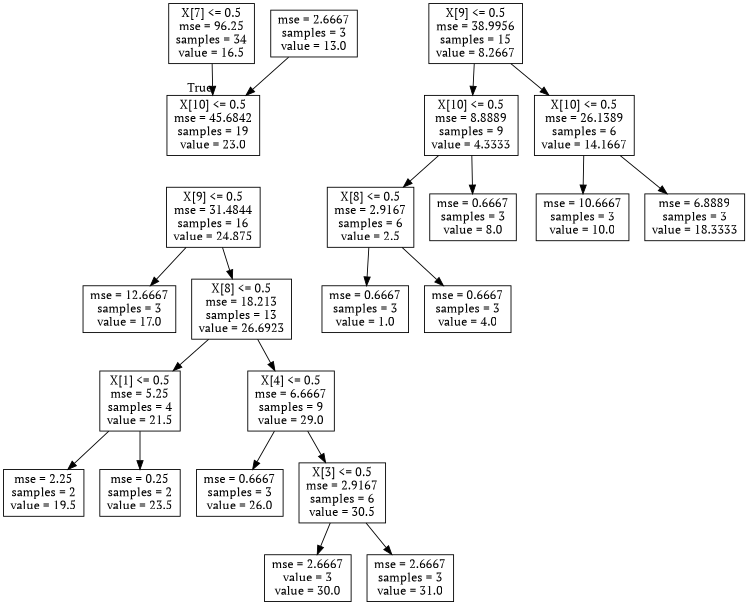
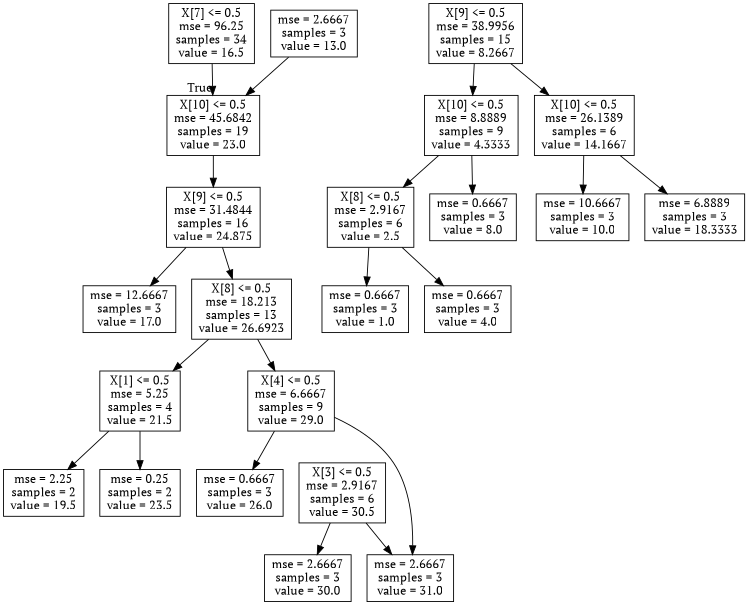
  digraph {
    fontname="PT Serif"
    node [fontname="PT Serif" shape=box]
    edge [fontname="PT Serif"]
    n1 [label="X[7] <= 0.5\nmse = 96.25\nsamples = 34\nvalue = 16.5"]
    n2 [label="X[10] <= 0.5\nmse = 45.6842\nsamples = 19\nvalue = 23.0"]
    n3 [label="X[9] <= 0.5\nmse = 31.4844\nsamples = 16\nvalue = 24.875"]
    n4 [label="X[9] <= 0.5\nmse = 38.9956\nsamples = 15\nvalue = 8.2667"]
    n5 [label="X[10] <= 0.5\nmse = 8.8889\nsamples = 9\nvalue = 4.3333"]
    n6 [label="X[10] <= 0.5\nmse = 26.1389\nsamples = 6\nvalue = 14.1667"]
    n7 [label="mse = 2.6667\nsamples = 3\nvalue = 13.0"]
    n8 [label="mse = 12.6667\nsamples = 3\nvalue = 17.0"]
    n9 [label="X[8] <= 0.5\nmse = 18.213\nsamples = 13\nvalue = 26.6923"]
    n10 [label="X[1] <= 0.5\nmse = 5.25\nsamples = 4\nvalue = 21.5"]
    n11 [label="X[4] <= 0.5\nmse = 6.6667\nsamples = 9\nvalue = 29.0"]
    n12 [label="mse = 2.25\nsamples = 2\nvalue = 19.5"]
    n13 [label="mse = 0.25\nsamples = 2\nvalue = 23.5"]
    n14 [label="mse = 0.6667\nsamples = 3\nvalue = 26.0"]
    n15 [label="X[3] <= 0.5\nmse = 2.9167\nsamples = 6\nvalue = 30.5"]
-   n16 [label="mse = 2.6667\nvalue = 3\nvalue = 30.0"]
+   n16 [label="mse = 2.6667\nsamples = 3\nvalue = 30.0"]
    n17 [label="mse = 2.6667\nsamples = 3\nvalue = 31.0"]
    n18 [label="X[8] <= 0.5\nmse = 2.9167\nsamples = 6\nvalue = 2.5"]
    n19 [label="mse = 0.6667\nsamples = 3\nvalue = 8.0"]
    n20 [label="mse = 10.6667\nsamples = 3\nvalue = 10.0"]
    n21 [label="mse = 6.8889\nsamples = 3\nvalue = 18.3333"]
    n22 [label="mse = 0.6667\nsamples = 3\nvalue = 1.0"]
    n23 [label="mse = 0.6667\nsamples = 3\nvalue = 4.0"]
    n1 -> n2 [headlabel=True labelangle=45 labeldistance=2.5]
+   n2 -> n3
    n3 -> n8
    n3 -> n9
    n4 -> n5
    n4 -> n6
    n5 -> n18
    n5 -> n19
    n6 -> n20
    n6 -> n21
    n7 -> n2
    n9 -> n10
    n9 -> n11
    n10 -> n12
    n10 -> n13
    n11 -> n14
-   n11 -> n15
+   n11 -> n17
    n15 -> n16
    n15 -> n17
    n18 -> n22
    n18 -> n23
  }
